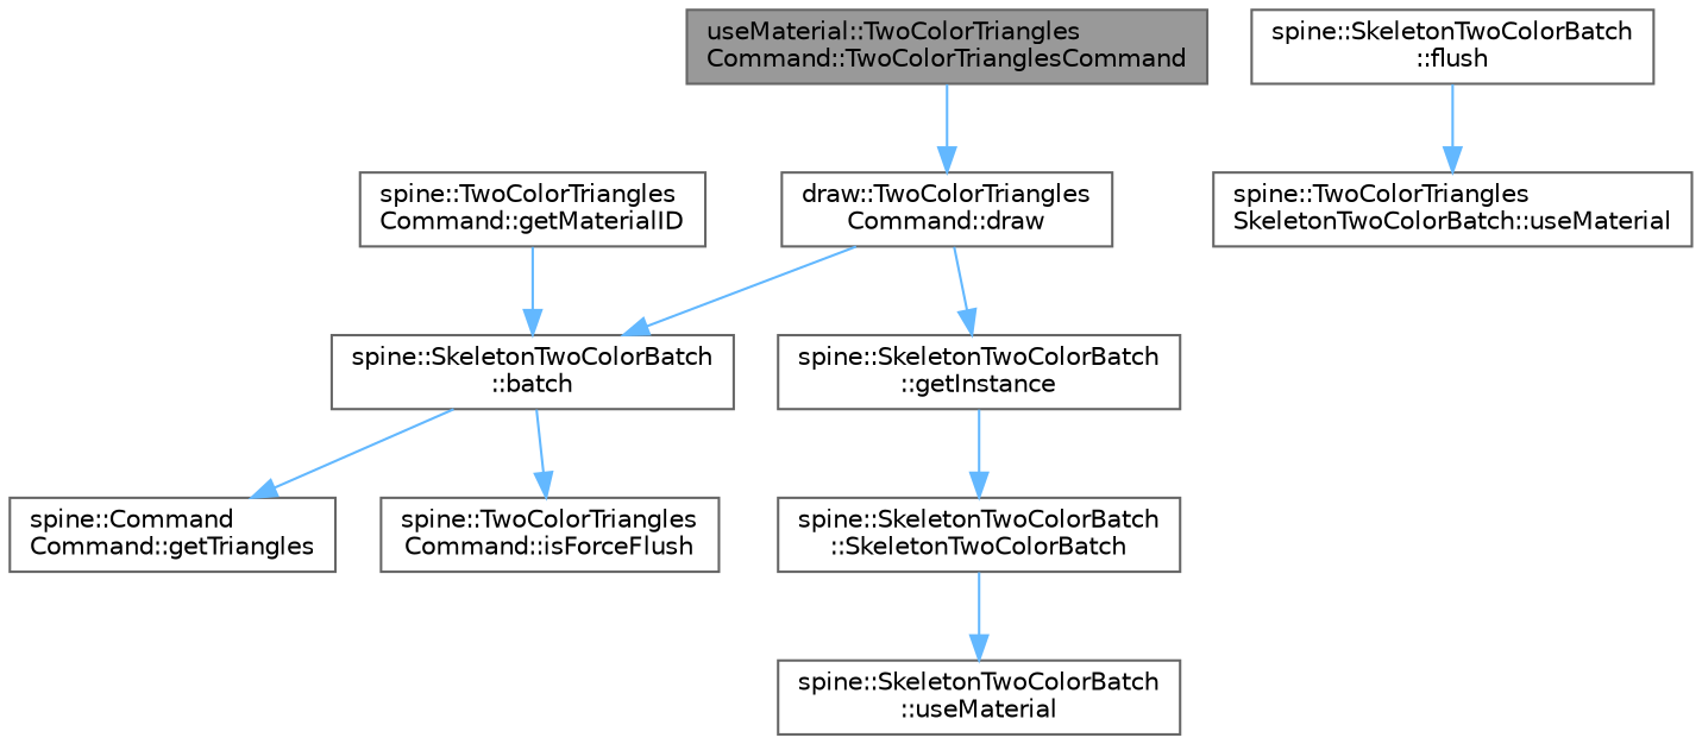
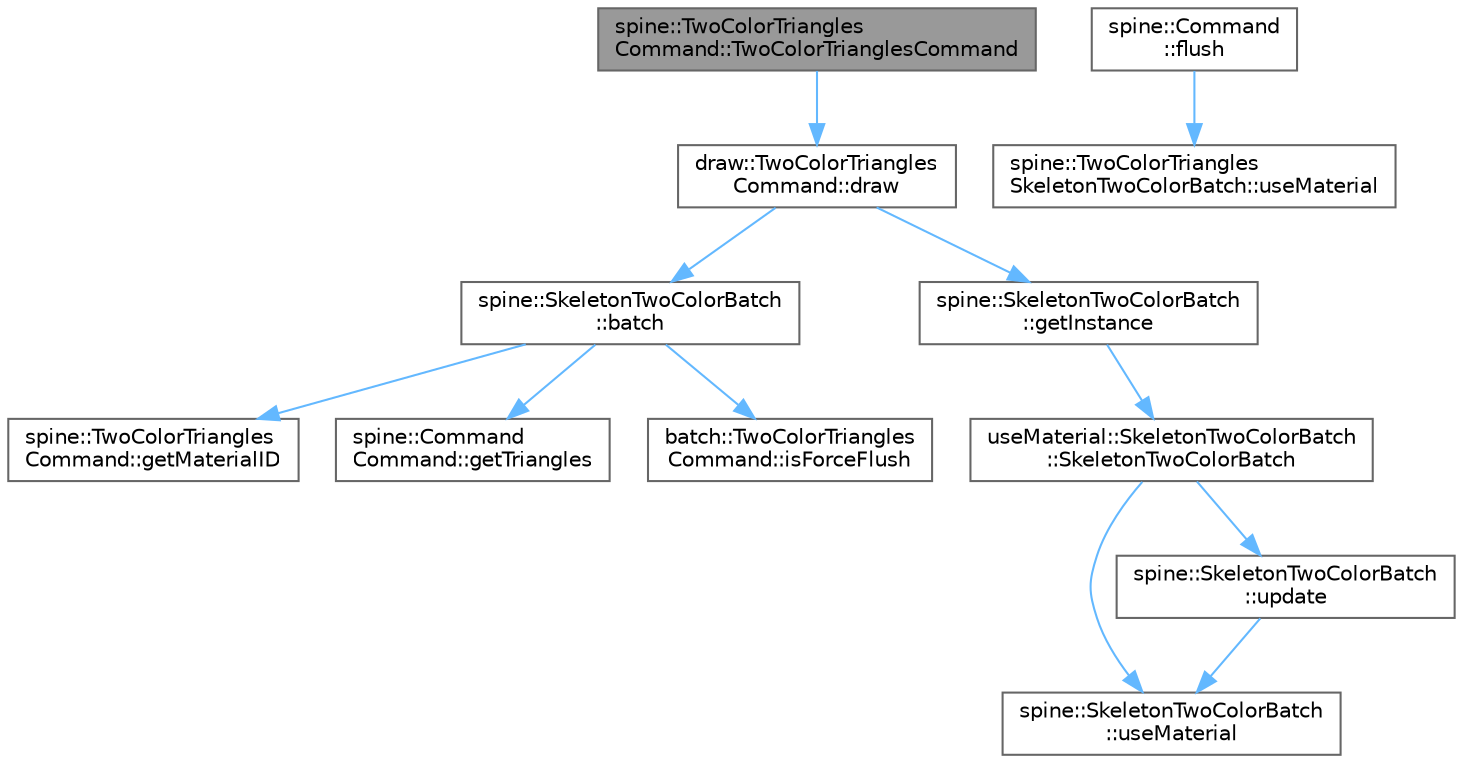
  digraph {
    rankdir=TB
    node [color=grey40 fillcolor=white fontname=Helvetica fontsize=10 shape=box style=filled]
    edge [color=steelblue1 fontname=Helvetica fontsize=10 labelfontname=Helvetica labelfontsize=10 style=solid]
-   n1 [color=gray40 fillcolor=grey60 fontcolor=black height=0.2 label="useMaterial::TwoColorTriangles\lCommand::TwoColorTrianglesCommand" width=0.4]
+   n1 [color=gray40 fillcolor=grey60 fontcolor=black height=0.2 label="spine::TwoColorTriangles\lCommand::TwoColorTrianglesCommand" width=0.4]
    n2 [height=0.2 label="draw::TwoColorTriangles\lCommand::draw" width=0.4]
    n3 [height=0.2 label="spine::SkeletonTwoColorBatch\l::batch" width=0.4]
    n4 [height=0.2 label="spine::SkeletonTwoColorBatch\l::getInstance" width=0.4]
    n5 [height=0.2 label="spine::TwoColorTriangles\lCommand::getMaterialID" width=0.4]
    n6 [height=0.2 label="spine::Command\lCommand::getTriangles" width=0.4]
-   n7 [height=0.2 label="spine::TwoColorTriangles\lCommand::isForceFlush" width=0.4]
-   n8 [height=0.2 label="spine::SkeletonTwoColorBatch\l::SkeletonTwoColorBatch" width=0.4]
-   n9 [height=0.2 label="spine::SkeletonTwoColorBatch\l::flush" width=0.4]
+   n7 [height=0.2 label="batch::TwoColorTriangles\lCommand::isForceFlush" width=0.4]
+   n8 [height=0.2 label="useMaterial::SkeletonTwoColorBatch\l::SkeletonTwoColorBatch" width=0.4]
+   n9 [height=0.2 label="spine::Command\l::flush" width=0.4]
    n10 [height=0.2 label="spine::TwoColorTriangles\lSkeletonTwoColorBatch::useMaterial" width=0.4]
    n11 [height=0.2 label="spine::SkeletonTwoColorBatch\l::useMaterial" width=0.4]
+   n12 [height=0.2 label="spine::SkeletonTwoColorBatch\l::update" width=0.4]
    n1 -> n2
    n2 -> n3
    n2 -> n4
-   n5 -> n3
+   n3 -> n5
    n3 -> n6
    n3 -> n7
    n4 -> n8
    n8 -> n11
+   n8 -> n12
    n9 -> n10
+   n12 -> n11
  }
